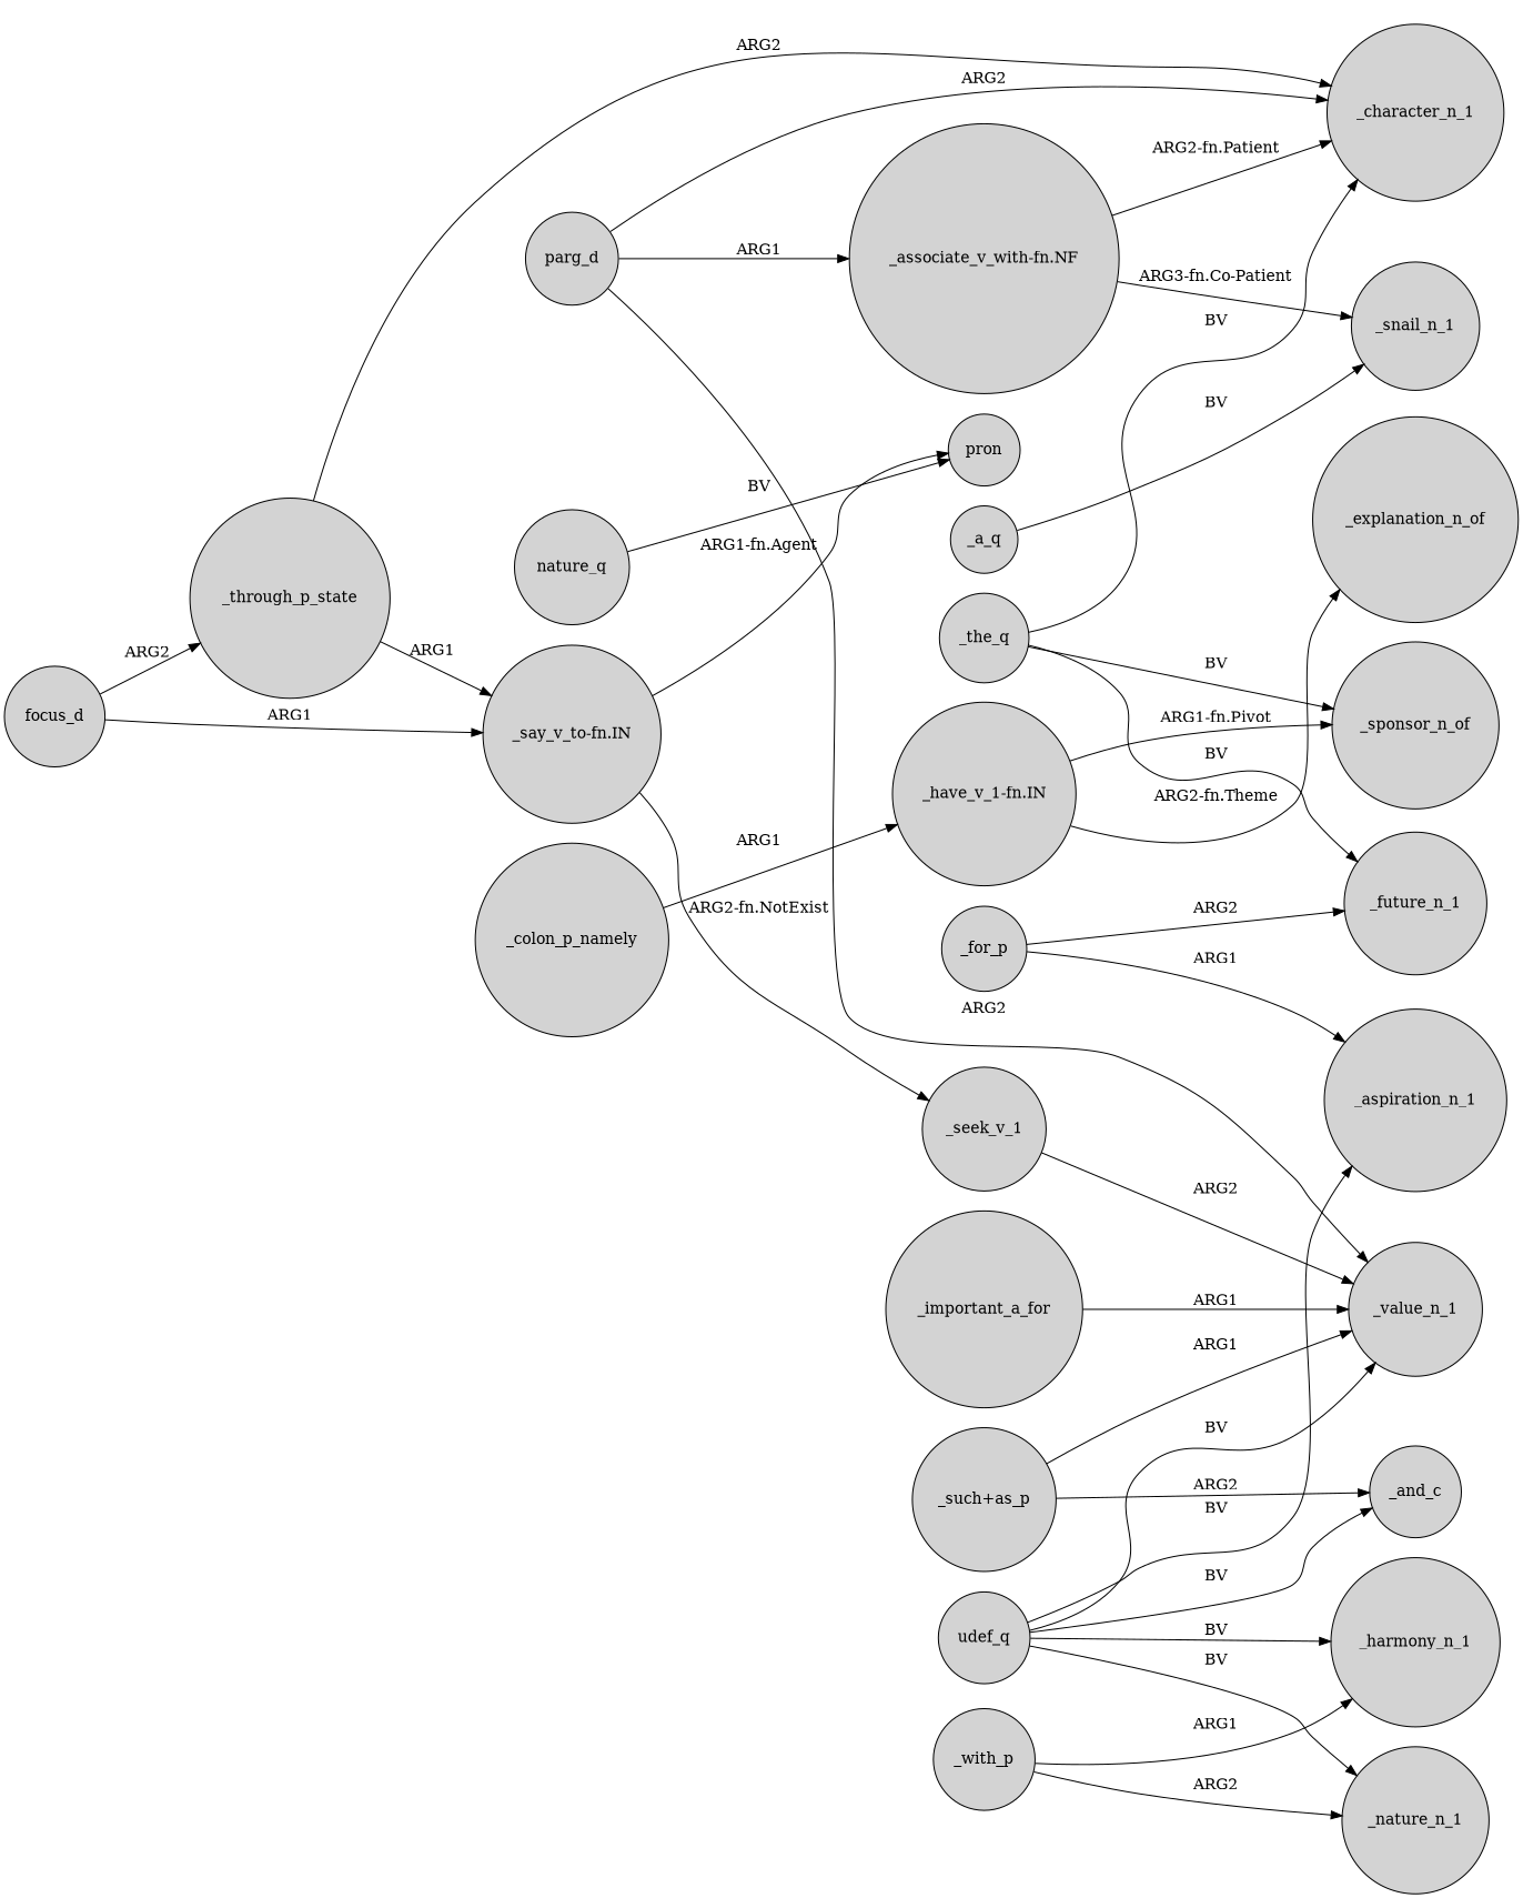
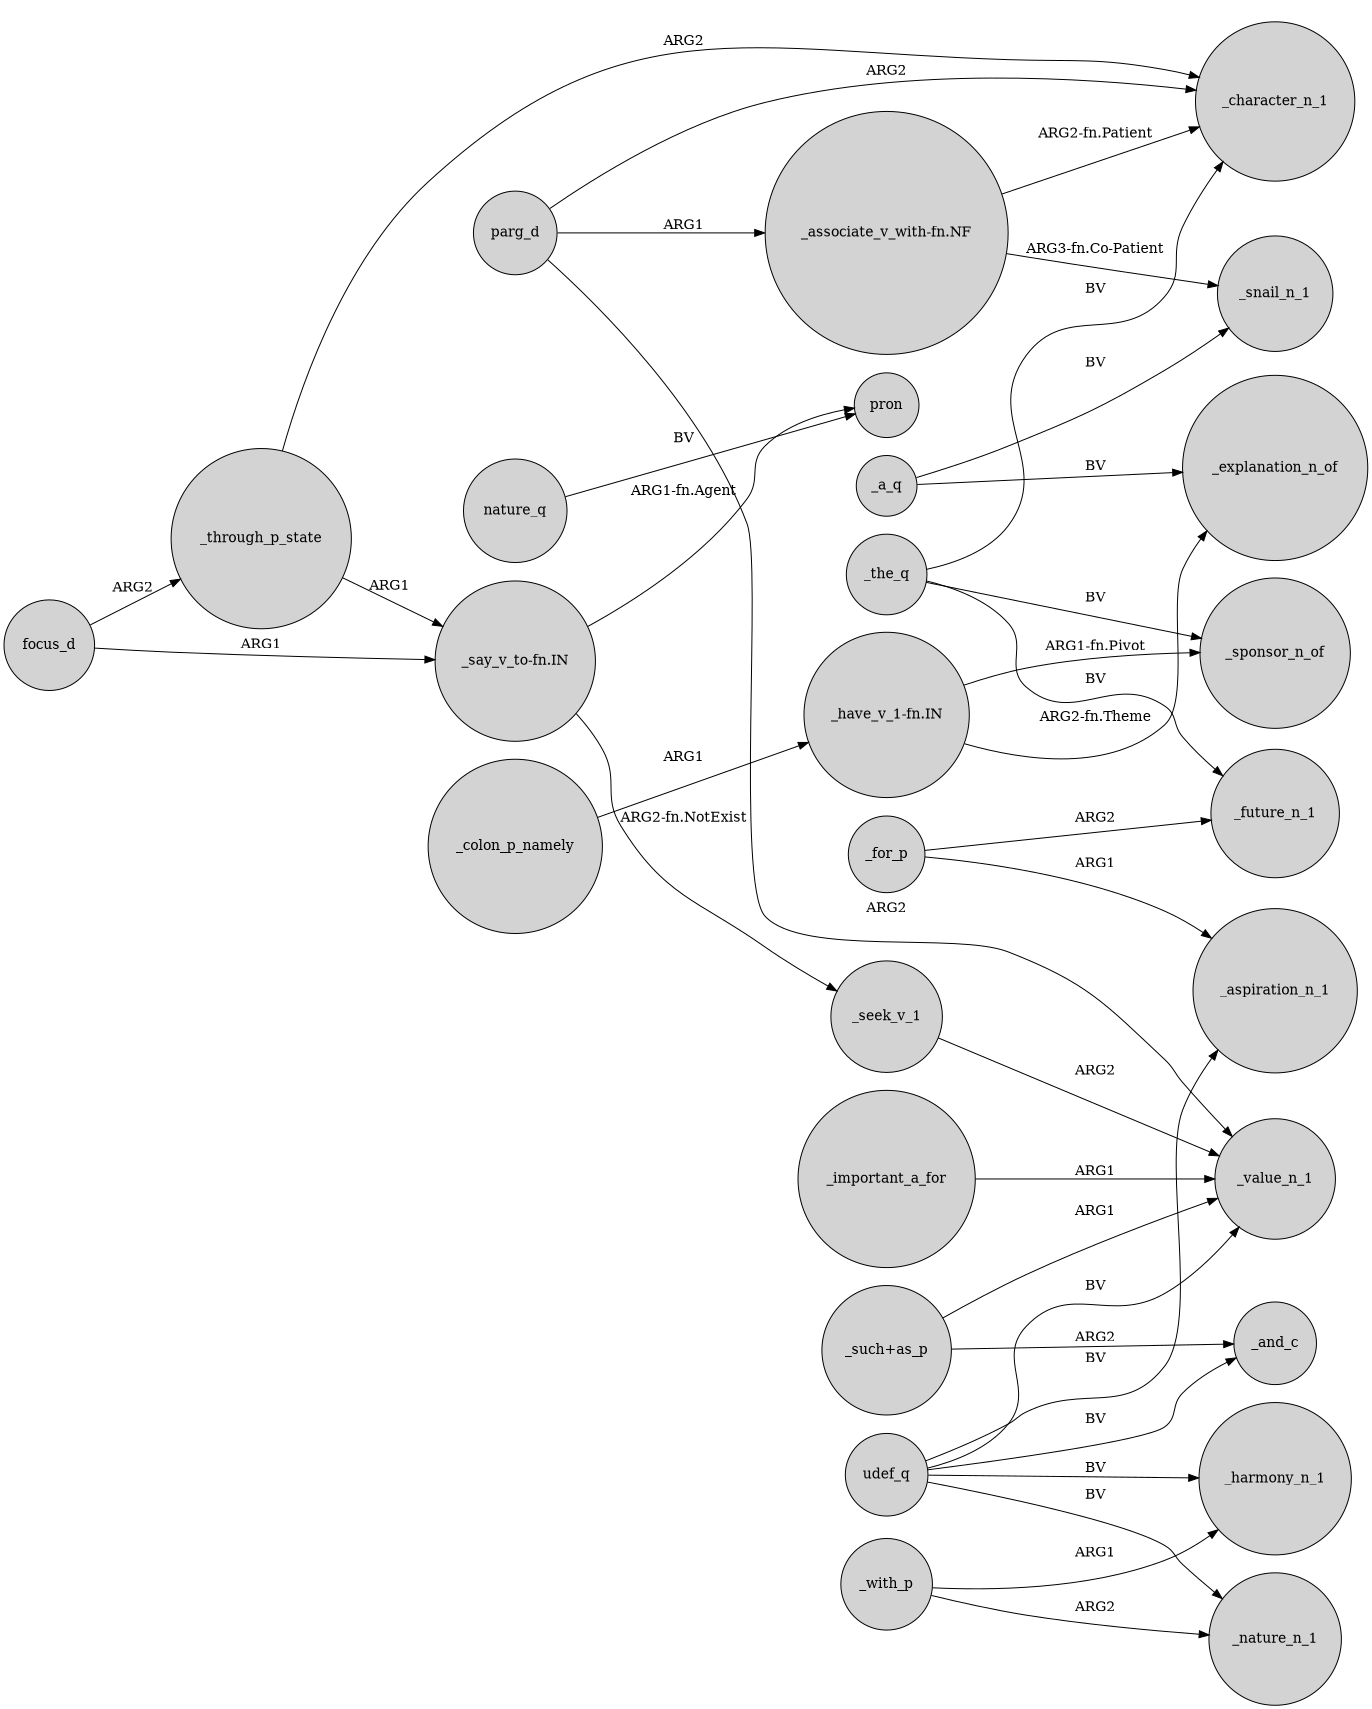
  digraph {
    rankdir=LR
    node [shape=circle style=filled]
    focus_d
    _through_p_state
    "_say_v_to-fn.IN"
    _character_n_1
    _seek_v_1
    pron
    _with_p
    _harmony_n_1
    _nature_n_1
    parg_d
    "_associate_v_with-fn.NF"
    _value_n_1
    _snail_n_1
    _the_q
    _future_n_1
    _sponsor_n_of
    _a_q
    _explanation_n_of
    "_have_v_1-fn.IN"
    _for_p
    _aspiration_n_1
    _important_a_for
    udef_q
    _and_c
    n25 [label=nature_q]
    "_such+as_p"
    _colon_p_namely
    focus_d -> _through_p_state [label=ARG2]
    focus_d -> "_say_v_to-fn.IN" [label=ARG1]
    _through_p_state -> "_say_v_to-fn.IN" [label=ARG1]
    _through_p_state -> _character_n_1 [label=ARG2]
    "_say_v_to-fn.IN" -> _seek_v_1 [label="ARG2-fn.NotExist"]
    "_say_v_to-fn.IN" -> pron [label="ARG1-fn.Agent"]
    _seek_v_1 -> _value_n_1 [label=ARG2]
    _with_p -> _harmony_n_1 [label=ARG1]
    _with_p -> _nature_n_1 [label=ARG2]
    parg_d -> _character_n_1 [label=ARG2]
    parg_d -> "_associate_v_with-fn.NF" [label=ARG1]
    parg_d -> _value_n_1 [label=ARG2]
    "_associate_v_with-fn.NF" -> _character_n_1 [label="ARG2-fn.Patient"]
    "_associate_v_with-fn.NF" -> _snail_n_1 [label="ARG3-fn.Co-Patient"]
    _the_q -> _character_n_1 [label=BV]
    _the_q -> _future_n_1 [label=BV]
    _the_q -> _sponsor_n_of [label=BV]
    _a_q -> _snail_n_1 [label=BV]
+   _a_q -> _explanation_n_of [label=BV]
    "_have_v_1-fn.IN" -> _sponsor_n_of [label="ARG1-fn.Pivot"]
    "_have_v_1-fn.IN" -> _explanation_n_of [label="ARG2-fn.Theme"]
    _for_p -> _future_n_1 [label=ARG2]
    _for_p -> _aspiration_n_1 [label=ARG1]
    _important_a_for -> _value_n_1 [label=ARG1]
    udef_q -> _harmony_n_1 [label=BV]
    udef_q -> _nature_n_1 [label=BV]
    udef_q -> _value_n_1 [label=BV]
    udef_q -> _aspiration_n_1 [label=BV]
    udef_q -> _and_c [label=BV]
    n25 -> pron [label=BV]
    "_such+as_p" -> _value_n_1 [label=ARG1]
    "_such+as_p" -> _and_c [label=ARG2]
    _colon_p_namely -> "_have_v_1-fn.IN" [label=ARG1]
  }
